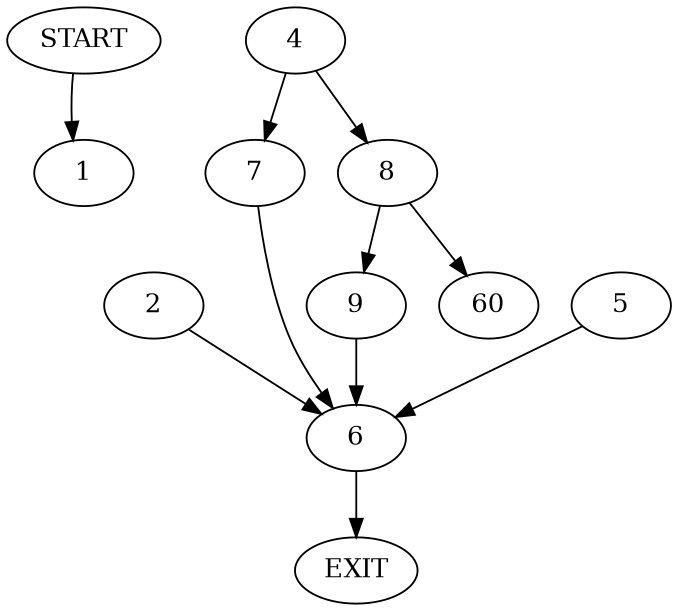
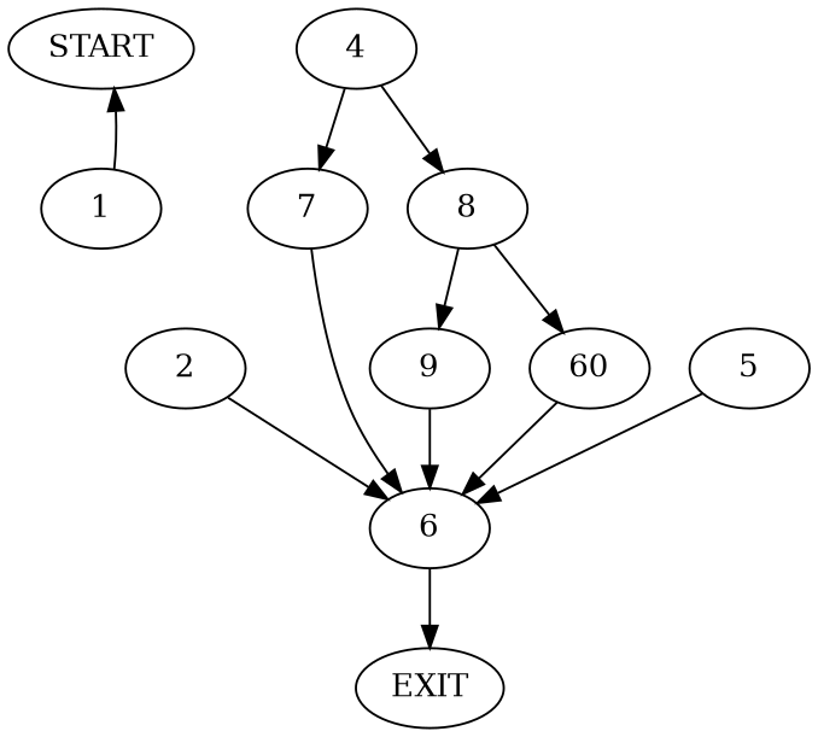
  digraph {
    fontname="DejaVu Serif"
    node [fontname="DejaVu Serif"]
    edge [fontname="DejaVu Serif"]
    n1 [label=START]
    1
    n3 [label=EXIT]
    2
    6
    4
    7
    8
    5
    9
    n11 [label=60]
-   n1 -> 1
+   1 -> n1
    2 -> 6
    6 -> n3
    4 -> 7
    4 -> 8
    7 -> 6
    8 -> 9
    8 -> n11
    5 -> 6
    9 -> 6
+   n11 -> 6
  }
